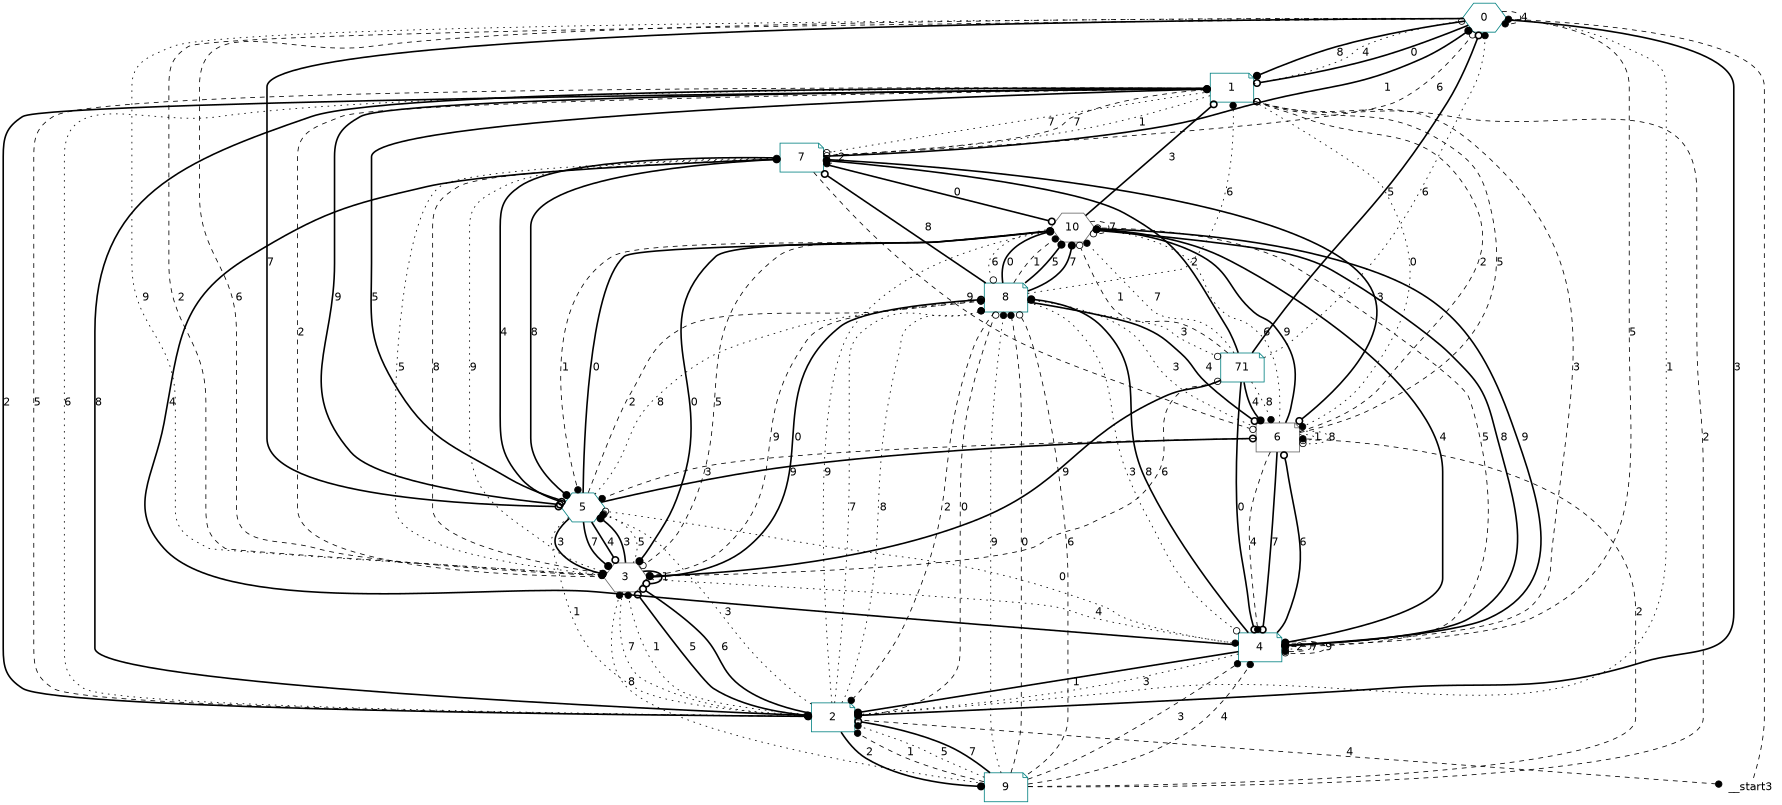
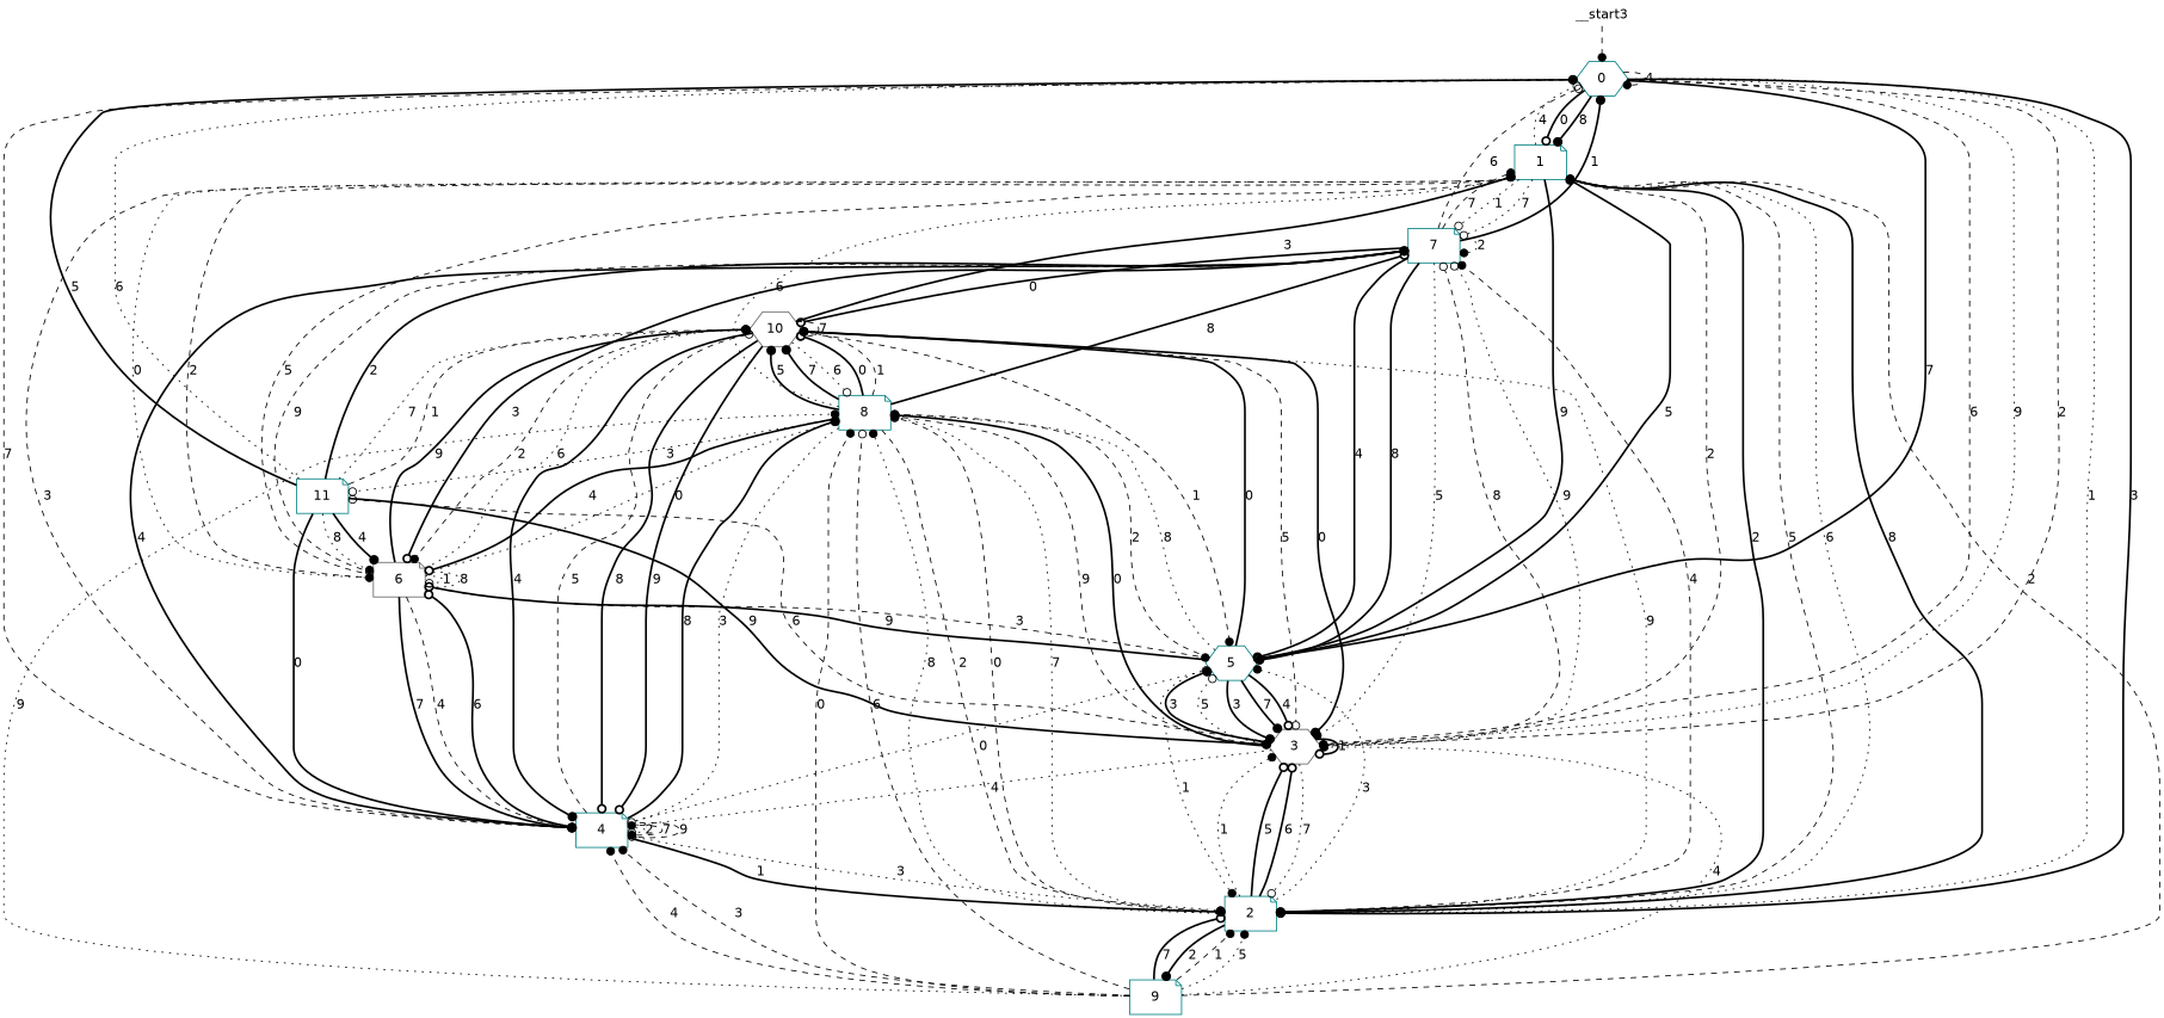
  digraph {
    fontname="DejaVu Sans"
    node [color=teal fontname="DejaVu Sans" shape=note]
    edge [arrowhead=dot fontname="DejaVu Sans" style=bold]
    n1 [label=0 shape=hexagon]
    n2 [label=1]
    n3 [label=2]
    n4 [color=gray40 label=3 shape=hexagon]
    n5 [label=4]
    n6 [label=5 shape=hexagon]
    n7 [color=gray40 label=6]
    n8 [label=7]
    n9 [label=8]
    n10 [label=9]
    n11 [color=gray40 label=10 shape=hexagon]
-   n12 [label=71]
+   n12 [label=11]
    n13 [height=0 label=__start3 shape=none width=0]
    n1 -> n1 [label=4 style=dashed]
    n1 -> n2 [arrowhead=odot label=0]
    n1 -> n2 [label=8]
    n1 -> n3 [label=1 style=dotted]
    n1 -> n3 [arrowhead=odot label=3]
    n1 -> n4 [label=2 style=dashed]
    n1 -> n4 [label=6 style=dashed]
    n1 -> n4 [arrowhead=odot label=9 style=dotted]
-   n1 -> n5 [label=5 style=dashed]
+   n1 -> n5 [label=7 style=dashed]
    n1 -> n6 [arrowhead=odot label=7]
    n2 -> n1 [arrowhead=odot label=4 style=dotted]
    n2 -> n3 [label=2]
    n2 -> n3 [arrowhead=odot label=5 style=dashed]
    n2 -> n3 [arrowhead=odot label=6 style=dotted]
    n2 -> n3 [arrowhead=odot label=8]
    n2 -> n5 [label=3 style=dashed]
    n2 -> n6 [arrowhead=odot label=9]
    n2 -> n7 [label=0 style=dotted]
    n2 -> n8 [arrowhead=odot label=1 style=dotted]
    n2 -> n8 [arrowhead=odot label=7 style=dotted]
    n3 -> n4 [label=1 style=dotted]
    n3 -> n4 [arrowhead=odot label=5]
    n3 -> n4 [arrowhead=odot label=6]
    n3 -> n6 [label=3 style=dotted]
-   n3 -> n13 [label=4 style=dashed]
+   n3 -> n8 [label=4 style=dashed]
    n3 -> n9 [arrowhead=odot label=0 style=dashed]
    n3 -> n9 [label=7 style=dotted]
    n3 -> n9 [label=8 style=dotted]
    n3 -> n10 [label=2]
    n3 -> n11 [label=9 style=dotted]
    n4 -> n2 [label=2 style=dashed]
    n4 -> n3 [arrowhead=odot label=7 style=dotted]
    n4 -> n4 [arrowhead=odot label=1]
    n4 -> n5 [label=4 style=dotted]
    n4 -> n6 [label=3]
    n4 -> n6 [arrowhead=odot label=5 style=dotted]
    n4 -> n8 [arrowhead=odot label=8 style=dashed]
    n4 -> n8 [arrowhead=odot label=9 style=dotted]
    n4 -> n9 [arrowhead=odot label=0]
    n4 -> n12 [arrowhead=odot label=6 style=dashed]
    n5 -> n3 [label=1]
    n5 -> n3 [label=3 style=dotted]
    n5 -> n5 [arrowhead=odot label=2 style=dotted]
    n5 -> n5 [label=7 style=dashed]
    n5 -> n5 [arrowhead=odot label=9 style=dashed]
    n5 -> n6 [arrowhead=odot label=0 style=dotted]
    n5 -> n7 [arrowhead=odot label=6]
    n5 -> n8 [label=4]
    n5 -> n9 [label=8]
    n5 -> n11 [arrowhead=odot label=5 style=dashed]
    n6 -> n2 [label=5]
    n6 -> n3 [label=1 style=dotted]
    n6 -> n4 [label=3]
    n6 -> n4 [arrowhead=odot label=4]
    n6 -> n4 [label=7]
    n6 -> n7 [arrowhead=odot label=9]
    n6 -> n9 [label=2 style=dashed]
    n6 -> n9 [arrowhead=odot label=8 style=dotted]
    n6 -> n11 [arrowhead=odot label=0]
    n7 -> n2 [arrowhead=odot label=2 style=dashed]
    n7 -> n2 [arrowhead=odot label=5 style=dashed]
    n7 -> n5 [label=4 style=dashed]
    n7 -> n5 [arrowhead=odot label=7]
    n7 -> n6 [label=3 style=dashed]
    n7 -> n7 [arrowhead=odot label=1 style=dotted]
    n7 -> n7 [arrowhead=odot label=8 style=dotted]
-   n7 -> n9 [arrowhead=odot label=3 style=dotted]
+   n7 -> n9 [arrowhead=odot label=0 style=dotted]
    n7 -> n11 [label=6 style=dotted]
    n7 -> n11 [arrowhead=odot label=9]
    n8 -> n1 [label=1]
    n8 -> n1 [arrowhead=odot label=6 style=dashed]
    n8 -> n2 [label=7 style=dashed]
    n8 -> n4 [label=5 style=dotted]
    n8 -> n6 [arrowhead=odot label=4]
    n8 -> n6 [label=8]
    n8 -> n7 [arrowhead=odot label=3]
    n8 -> n7 [arrowhead=odot label=9 style=dashed]
    n8 -> n8 [label=2 style=dotted]
    n8 -> n11 [arrowhead=odot label=0]
    n9 -> n2 [label=6 style=dotted]
    n9 -> n3 [label=2 style=dashed]
    n9 -> n4 [arrowhead=odot label=9 style=dashed]
    n9 -> n5 [arrowhead=odot label=3 style=dotted]
    n9 -> n7 [arrowhead=odot label=4]
    n9 -> n8 [arrowhead=odot label=8]
    n9 -> n11 [arrowhead=odot label=0]
    n9 -> n11 [label=1 style=dashed]
    n9 -> n11 [label=5]
    n9 -> n11 [label=7]
    n9 -> n12 [arrowhead=odot label=3 style=dotted]
    n10 -> n2 [arrowhead=odot label=2 style=dashed]
    n10 -> n3 [label=1 style=dashed]
    n10 -> n3 [label=5 style=dotted]
    n10 -> n3 [arrowhead=odot label=7]
-   n10 -> n4 [label=8 style=dotted]
+   n10 -> n4 [label=4 style=dotted]
    n10 -> n5 [label=3 style=dashed]
    n10 -> n5 [label=4 style=dashed]
    n10 -> n9 [label=0 style=dashed]
    n10 -> n9 [arrowhead=odot label=6 style=dashed]
    n10 -> n9 [label=9 style=dotted]
    n11 -> n2 [arrowhead=odot label=3]
    n11 -> n4 [label=0]
    n11 -> n4 [arrowhead=odot label=5 style=dashed]
    n11 -> n5 [label=4]
    n11 -> n5 [arrowhead=odot label=8]
    n11 -> n5 [arrowhead=odot label=9]
    n11 -> n6 [label=1 style=dashed]
-   n10 -> n7 [label=2 style=dashed]
+   n11 -> n7 [label=2 style=dashed]
    n11 -> n9 [arrowhead=odot label=6 style=dotted]
    n11 -> n11 [arrowhead=odot label=7 style=dashed]
    n12 -> n1 [arrowhead=odot label=5]
    n12 -> n1 [label=6 style=dotted]
    n12 -> n4 [label=9]
    n12 -> n5 [arrowhead=odot label=0]
    n12 -> n7 [label=4]
    n12 -> n7 [label=8 style=dotted]
    n12 -> n8 [label=2]
    n12 -> n11 [arrowhead=odot label=1 style=dashed]
    n12 -> n11 [label=7 style=dotted]
    n13 -> n1 [style=dashed]
  }
